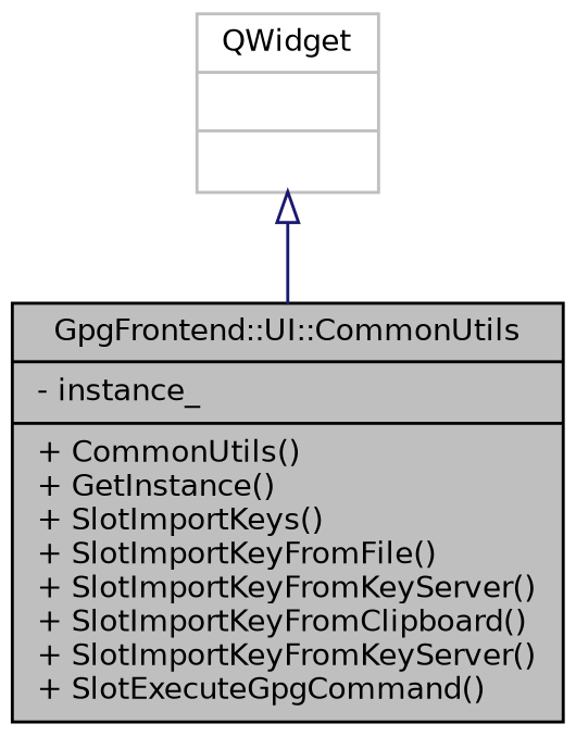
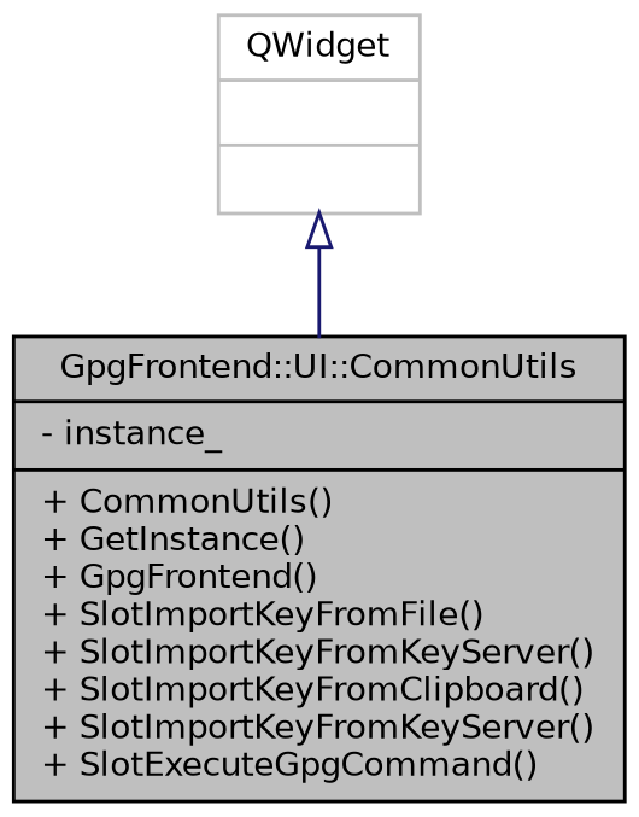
  digraph {
    node [fontname=Helvetica fontsize=10 shape=record style=filled]
-   n1 [color=black fillcolor=grey75 fontcolor=black height=0.2 label="{GpgFrontend::UI::CommonUtils\n|- instance_\l|+ CommonUtils()\l+ GetInstance()\l+ SlotImportKeys()\l+ SlotImportKeyFromFile()\l+ SlotImportKeyFromKeyServer()\l+ SlotImportKeyFromClipboard()\l+ SlotImportKeyFromKeyServer()\l+ SlotExecuteGpgCommand()\l}" width=0.4]
+   n1 [color=black fillcolor=grey75 fontcolor=black height=0.2 label="{GpgFrontend::UI::CommonUtils\n|- instance_\l|+ CommonUtils()\l+ GetInstance()\l+ GpgFrontend()\l+ SlotImportKeyFromFile()\l+ SlotImportKeyFromKeyServer()\l+ SlotImportKeyFromClipboard()\l+ SlotImportKeyFromKeyServer()\l+ SlotExecuteGpgCommand()\l}" width=0.4]
    n2 [color=grey75 fillcolor=white height=0.2 label="{QWidget\n||}" width=0.4]
    n2 -> n1 [arrowtail=onormal color=midnightblue dir=back fontname=Helvetica fontsize=10 labelfontname=Helvetica labelfontsize=10 style=solid]
  }
